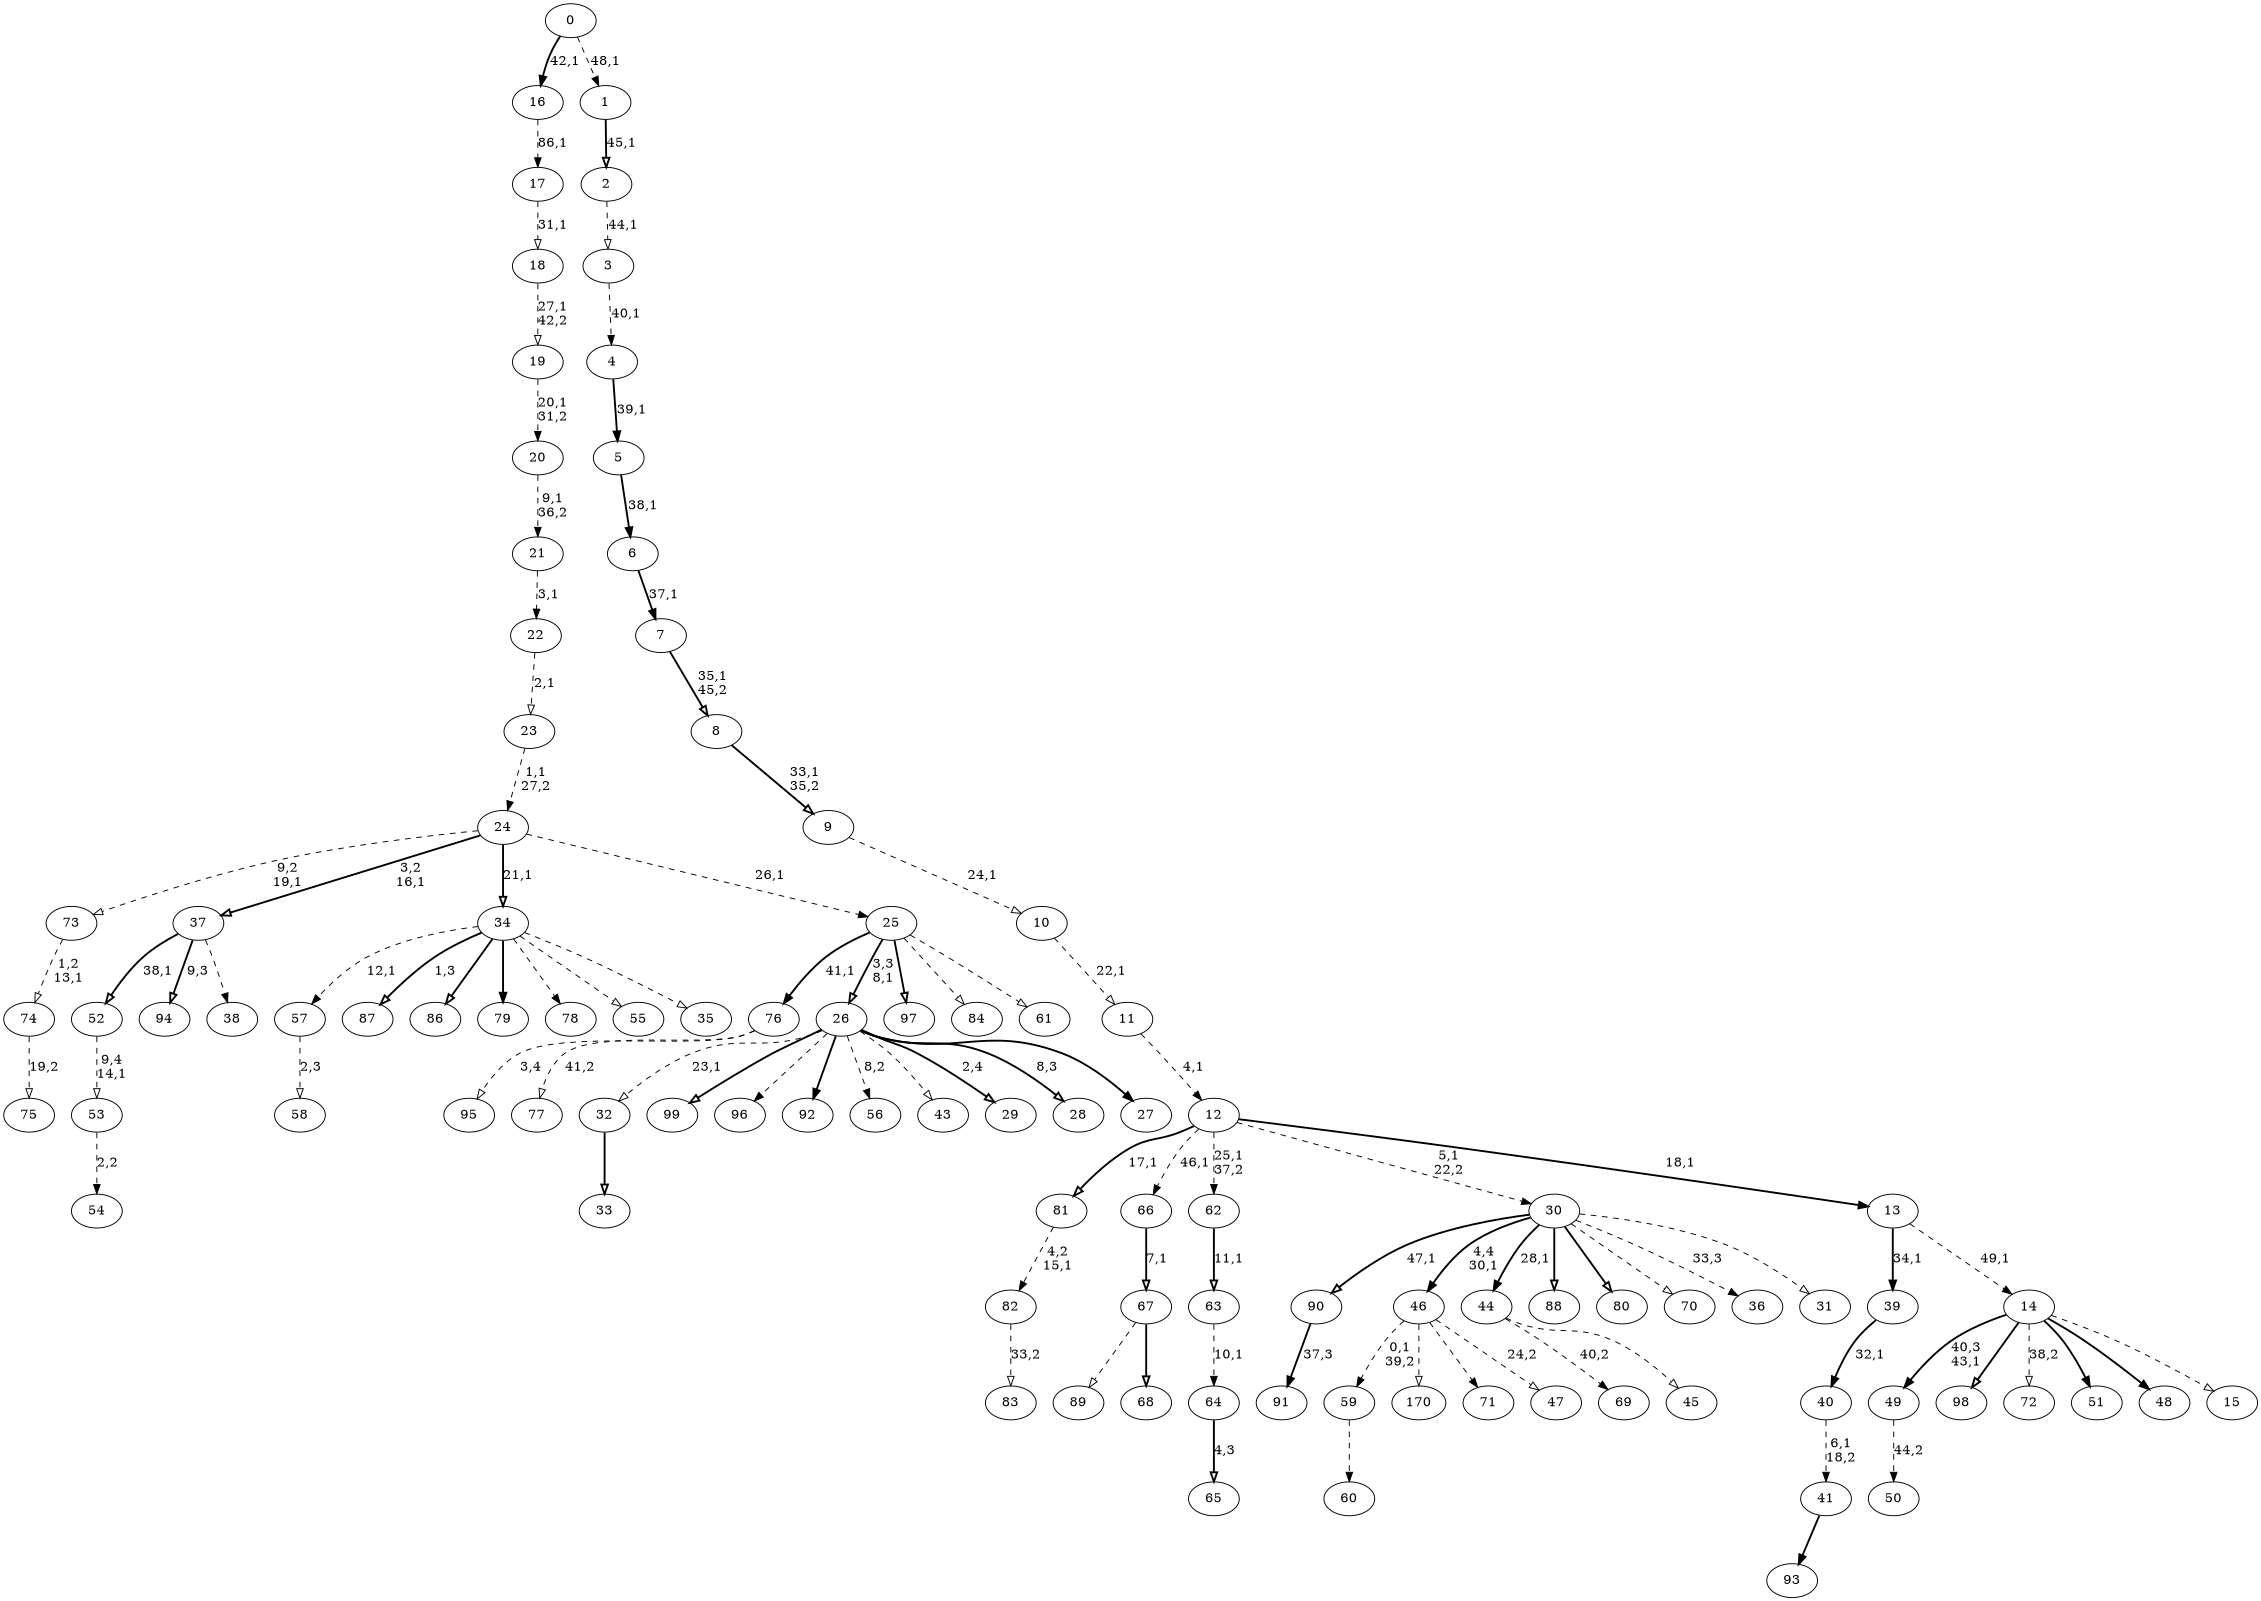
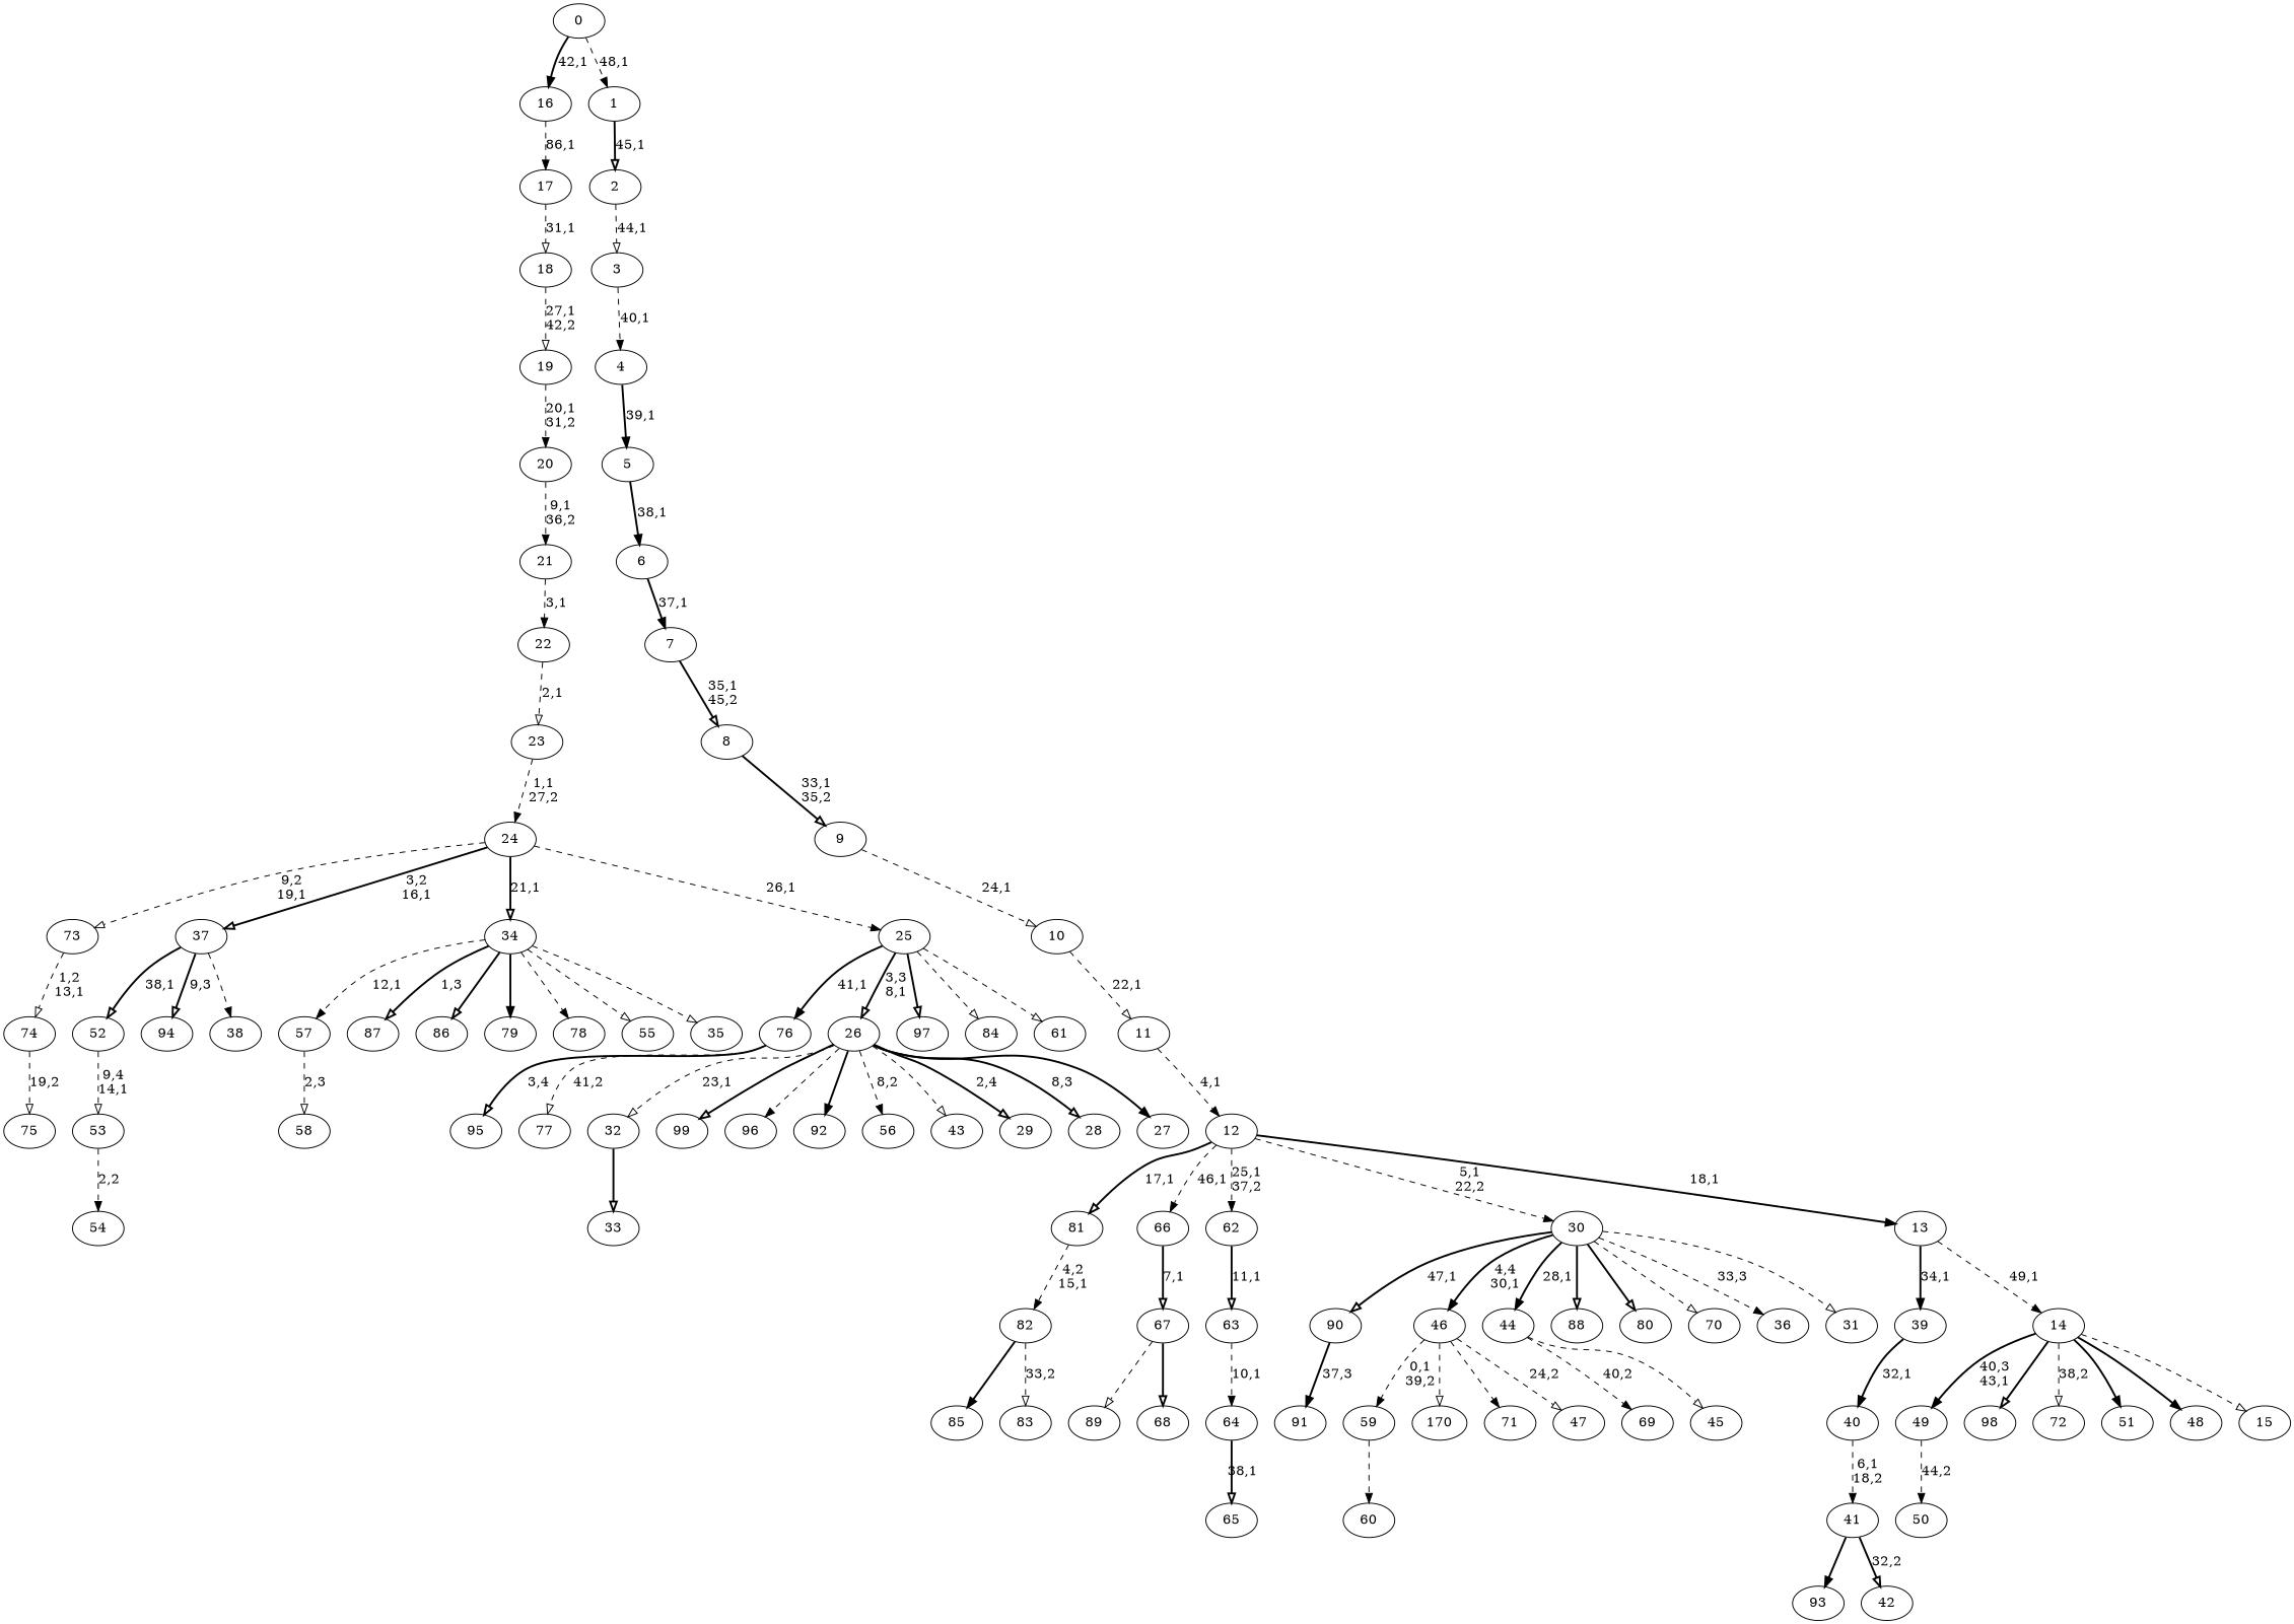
  digraph {
    edge [arrowhead=onormal style=dashed]
    90
    91
    82
+   85
    83
    81
    76
    95
    77
    74
    75
    73
    67
    89
    68
    66
    64
    65
    63
    62
    59
    60
    57
    58
    53
    54
    52
    49
    50
    46
    n31 [label=170]
    71
    47
    44
    69
    45
    41
    93
+   42
    40
    39
    37
    94
    38
    34
    87
    86
    79
    78
    55
    35
    32
    33
    30
    88
    80
    70
    36
    31
    26
    99
    96
    92
    56
    43
    29
    28
    27
    25
    97
    84
    61
    24
    23
    22
    21
    20
    19
    18
    17
    16
    14
    98
    72
    51
    48
    15
    13
    12
    11
    10
    9
    8
    7
    6
    5
    4
    3
    2
    1
    0
    90 -> 91 [arrowhead=normal label="37,3" style=bold]
+   82 -> 85 [arrowhead=normal style=bold]
    82 -> 83 [label="33,2"]
    81 -> 82 [arrowhead=normal label="4,2\n15,1"]
-   76 -> 95 [label="3,4"]
+   76 -> 95 [label="3,4" style=bold]
    76 -> 77 [label="41,2"]
    74 -> 75 [label="19,2"]
    73 -> 74 [label="1,2\n13,1"]
    67 -> 89
    67 -> 68 [style=bold]
    66 -> 67 [label="7,1" style=bold]
-   64 -> 65 [label="4,3" style=bold]
+   64 -> 65 [label="38,1" style=bold]
    63 -> 64 [arrowhead=normal label="10,1"]
    62 -> 63 [label="11,1" style=bold]
    59 -> 60 [arrowhead=normal]
    57 -> 58 [label="2,3"]
    53 -> 54 [arrowhead=normal label="2,2"]
    52 -> 53 [label="9,4\n14,1"]
    49 -> 50 [arrowhead=normal label="44,2"]
    46 -> 59 [arrowhead=normal label="0,1\n39,2"]
    46 -> n31
    46 -> 71 [arrowhead=normal]
    46 -> 47 [label="24,2"]
    44 -> 69 [arrowhead=normal label="40,2"]
    44 -> 45
    41 -> 93 [arrowhead=normal style=bold]
+   41 -> 42 [label="32,2" style=bold]
    40 -> 41 [arrowhead=normal label="6,1\n18,2"]
    39 -> 40 [arrowhead=normal label="32,1" style=bold]
    37 -> 52 [label="38,1" style=bold]
    37 -> 94 [label="9,3" style=bold]
    37 -> 38 [arrowhead=normal]
    34 -> 57 [arrowhead=normal label="12,1"]
    34 -> 87 [label="1,3" style=bold]
    34 -> 86 [style=bold]
    34 -> 79 [arrowhead=normal style=bold]
    34 -> 78 [arrowhead=normal]
    34 -> 55
    34 -> 35
    32 -> 33 [style=bold]
    30 -> 90 [label="47,1" style=bold]
    30 -> 46 [arrowhead=normal label="4,4\n30,1" style=bold]
    30 -> 44 [arrowhead=normal label="28,1" style=bold]
    30 -> 88 [style=bold]
    30 -> 80 [style=bold]
    30 -> 70
    30 -> 36 [arrowhead=normal label="33,3"]
    30 -> 31
    26 -> 32 [label="23,1"]
    26 -> 99 [style=bold]
    26 -> 96 [arrowhead=normal]
    26 -> 92 [arrowhead=normal style=bold]
    26 -> 56 [arrowhead=normal label="8,2"]
    26 -> 43
    26 -> 29 [label="2,4" style=bold]
    26 -> 28 [label="8,3" style=bold]
    26 -> 27 [arrowhead=normal style=bold]
    25 -> 76 [arrowhead=normal label="41,1" style=bold]
    25 -> 26 [label="3,3\n8,1" style=bold]
    25 -> 97 [style=bold]
    25 -> 84
    25 -> 61
    24 -> 73 [label="9,2\n19,1"]
    24 -> 37 [label="3,2\n16,1" style=bold]
    24 -> 34 [label="21,1" style=bold]
    24 -> 25 [arrowhead=normal label="26,1"]
    23 -> 24 [arrowhead=normal label="1,1\n27,2"]
    22 -> 23 [label="2,1"]
    21 -> 22 [arrowhead=normal label="3,1"]
    20 -> 21 [arrowhead=normal label="9,1\n36,2"]
    19 -> 20 [arrowhead=normal label="20,1\n31,2"]
    18 -> 19 [label="27,1\n42,2"]
    17 -> 18 [label="31,1"]
    16 -> 17 [arrowhead=normal label="86,1"]
    14 -> 49 [arrowhead=normal label="40,3\n43,1" style=bold]
    14 -> 98 [style=bold]
    14 -> 72 [label="38,2"]
    14 -> 51 [arrowhead=normal style=bold]
    14 -> 48 [arrowhead=normal style=bold]
    14 -> 15
    13 -> 39 [arrowhead=normal label="34,1" style=bold]
    13 -> 14 [arrowhead=normal label="49,1"]
    12 -> 81 [label="17,1" style=bold]
    12 -> 66 [arrowhead=normal label="46,1"]
    12 -> 62 [arrowhead=normal label="25,1\n37,2"]
    12 -> 30 [arrowhead=normal label="5,1\n22,2"]
    12 -> 13 [arrowhead=normal label="18,1" style=bold]
    11 -> 12 [arrowhead=normal label="4,1"]
    10 -> 11 [label="22,1"]
    9 -> 10 [label="24,1"]
    8 -> 9 [label="33,1\n35,2" style=bold]
    7 -> 8 [label="35,1\n45,2" style=bold]
    6 -> 7 [arrowhead=normal label="37,1" style=bold]
    5 -> 6 [arrowhead=normal label="38,1" style=bold]
    4 -> 5 [arrowhead=normal label="39,1" style=bold]
    3 -> 4 [arrowhead=normal label="40,1"]
    2 -> 3 [label="44,1"]
    1 -> 2 [label="45,1" style=bold]
    0 -> 16 [arrowhead=normal label="42,1" style=bold]
    0 -> 1 [arrowhead=normal label="48,1"]
  }
